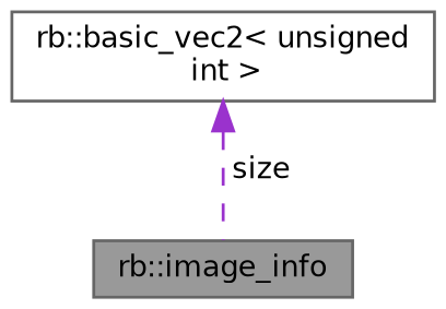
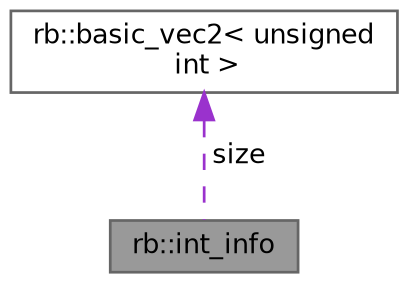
  digraph {
    node [color=gray40 fontname=Helvetica fontsize=10 shape=box style=filled]
-   n1 [fillcolor=grey60 fontcolor=black height=0.2 label="rb::image_info" width=0.4]
+   n1 [fillcolor=grey60 fontcolor=black height=0.2 label="rb::int_info" width=0.4]
    n2 [fillcolor=white height=0.2 label="rb::basic_vec2\< unsigned\l int \>" width=0.4]
    n2 -> n1 [color=darkorchid3 dir=back fontname=Helvetica fontsize=10 label=" size" labelfontname=Helvetica labelfontsize=10 style=dashed]
  }
